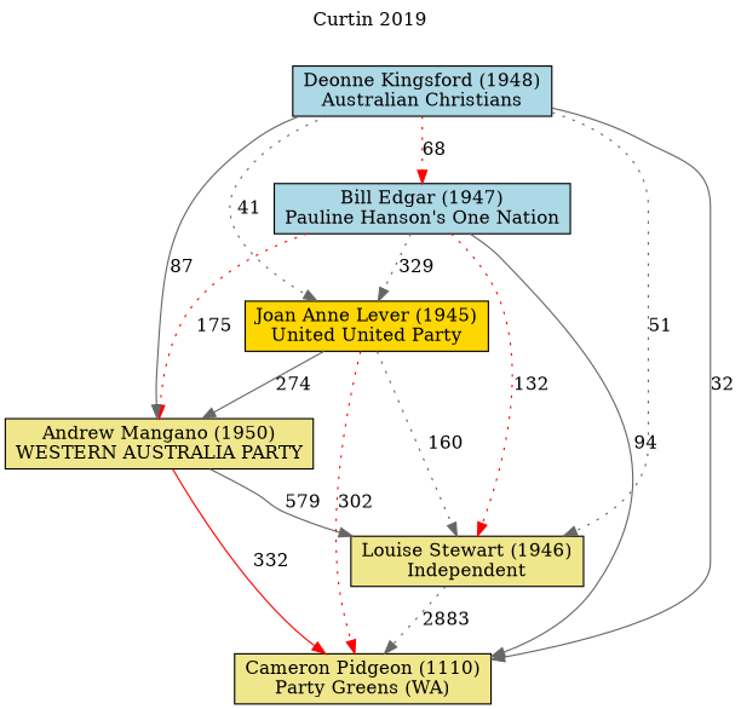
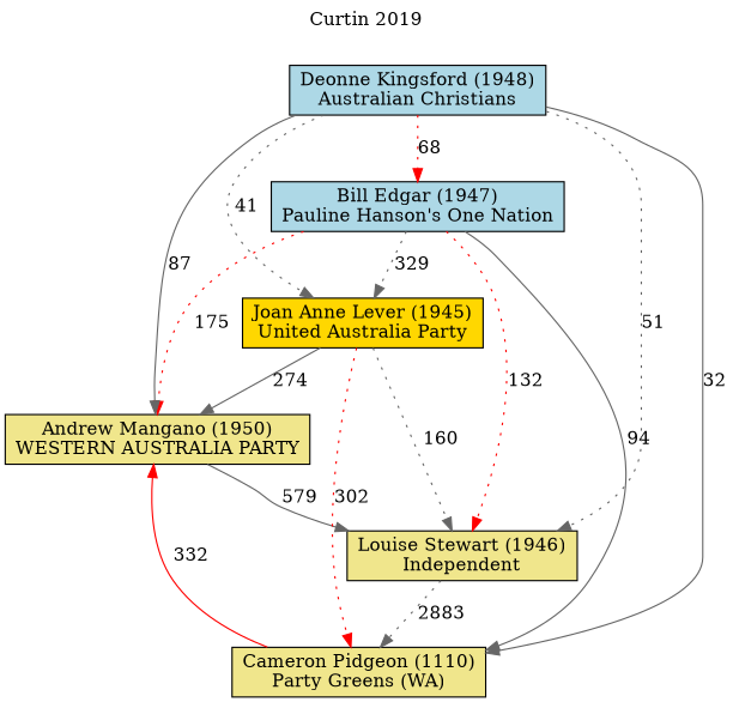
  digraph {
    label="Curtin 2019"
    labelloc=t
    mclimit=10
    node [fillcolor=khaki shape=box style=filled]
    edge [color=gray40 style=dotted]
    n1 [label="Andrew Mangano (1950)\nWESTERN AUSTRALIA PARTY"]
    n2 [label="Cameron Pidgeon (1110)\nParty Greens (WA)"]
    n3 [label="Louise Stewart (1946)\nIndependent"]
    n4 [fillcolor=lightblue label="Bill Edgar (1947)\nPauline Hanson's One Nation"]
-   n5 [fillcolor=gold label="Joan Anne Lever (1945)\nUnited United Party"]
+   n5 [fillcolor=gold label="Joan Anne Lever (1945)\nUnited Australia Party"]
    n6 [fillcolor=lightblue label="Deonne Kingsford (1948)\nAustralian Christians"]
-   n1 -> n2 [color=red label=332 style=solid]
+   n2 -> n1 [color=red label=332 style=solid]
    n1 -> n3 [label=579 style=solid]
    n3 -> n2 [label=2883]
    n4 -> n1 [color=red label=175]
    n4 -> n2 [label=94 style=solid]
    n4 -> n3 [color=red label=132]
    n4 -> n5 [label=329]
    n5 -> n1 [label=274 style=solid]
    n5 -> n2 [color=red label=302]
    n5 -> n3 [label=160]
    n6 -> n1 [label=87 style=solid]
    n6 -> n2 [label=32 style=solid]
    n6 -> n3 [label=51]
    n6 -> n4 [color=red label=68]
    n6 -> n5 [label=41]
  }
